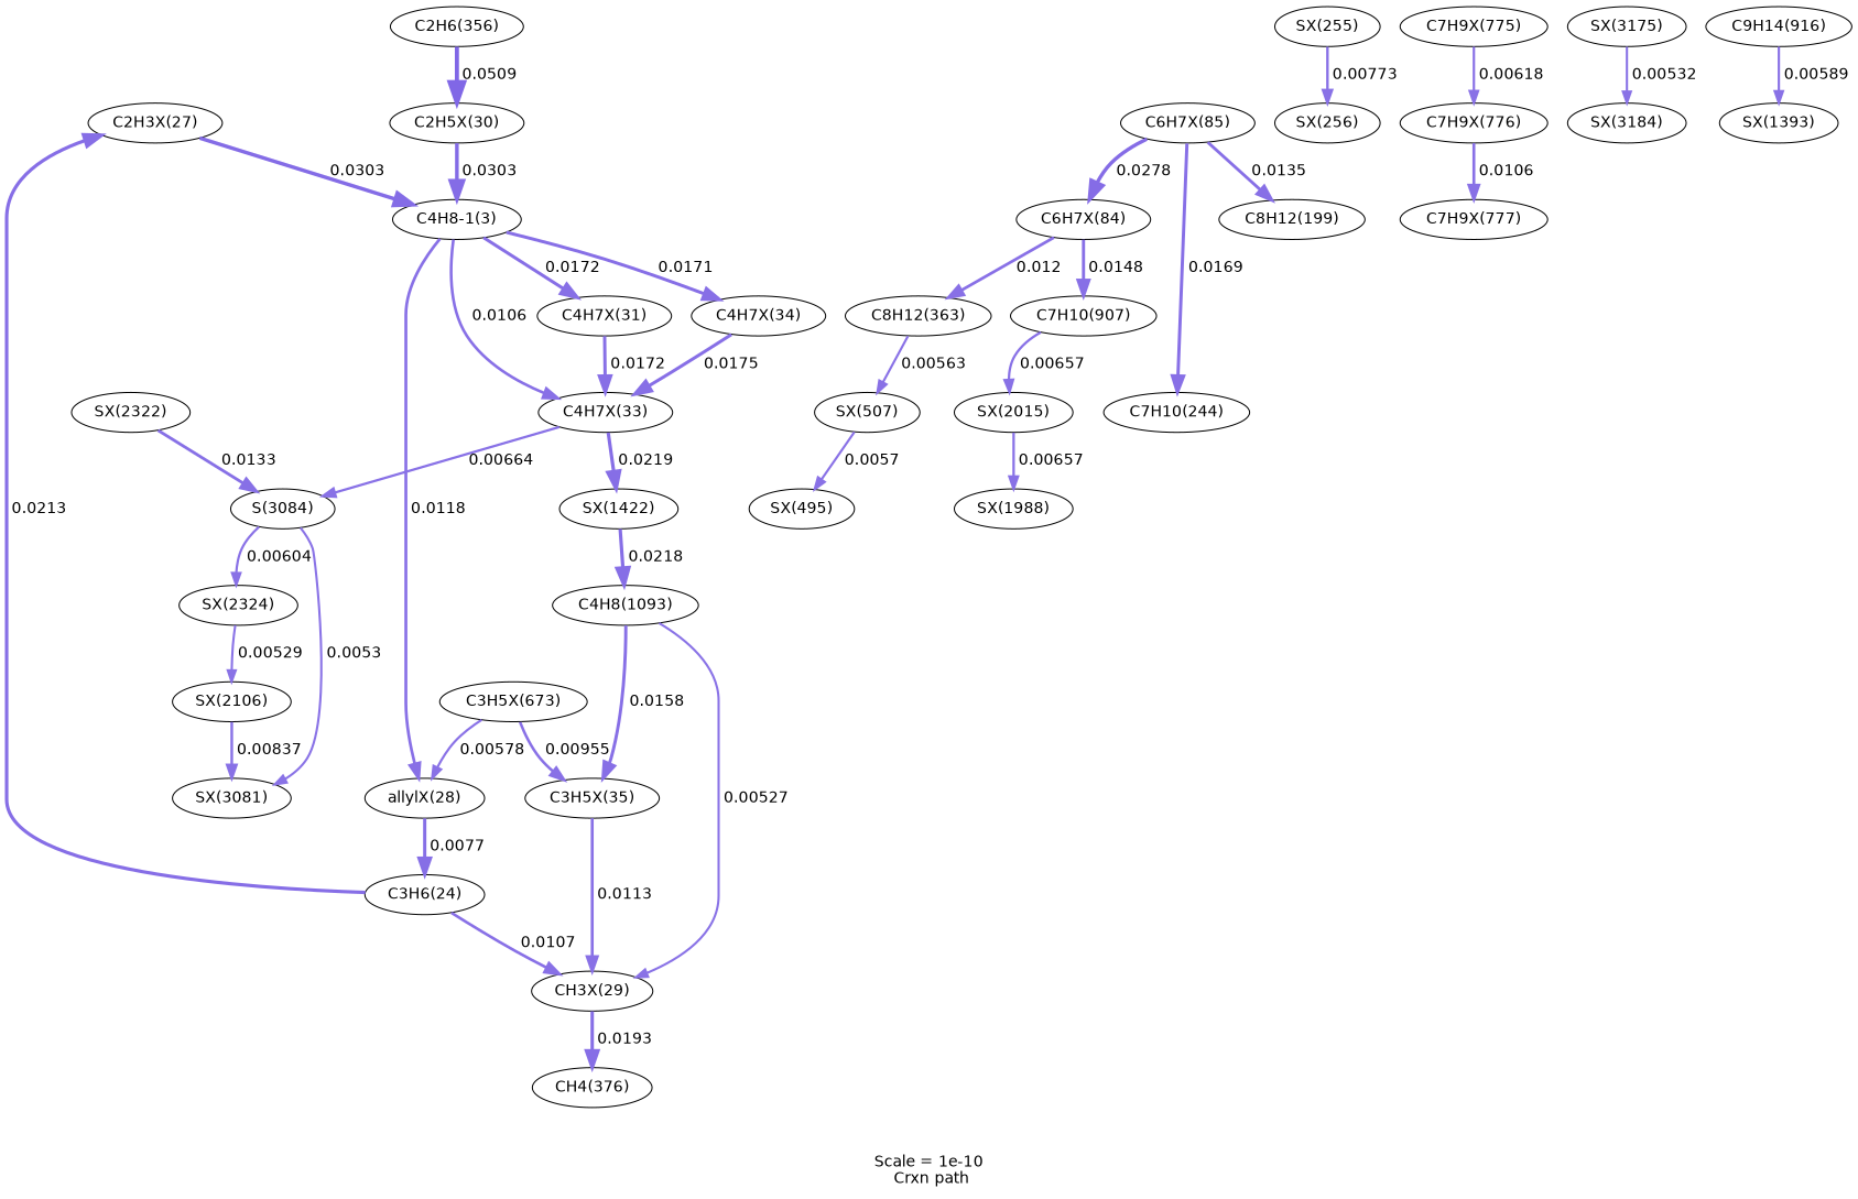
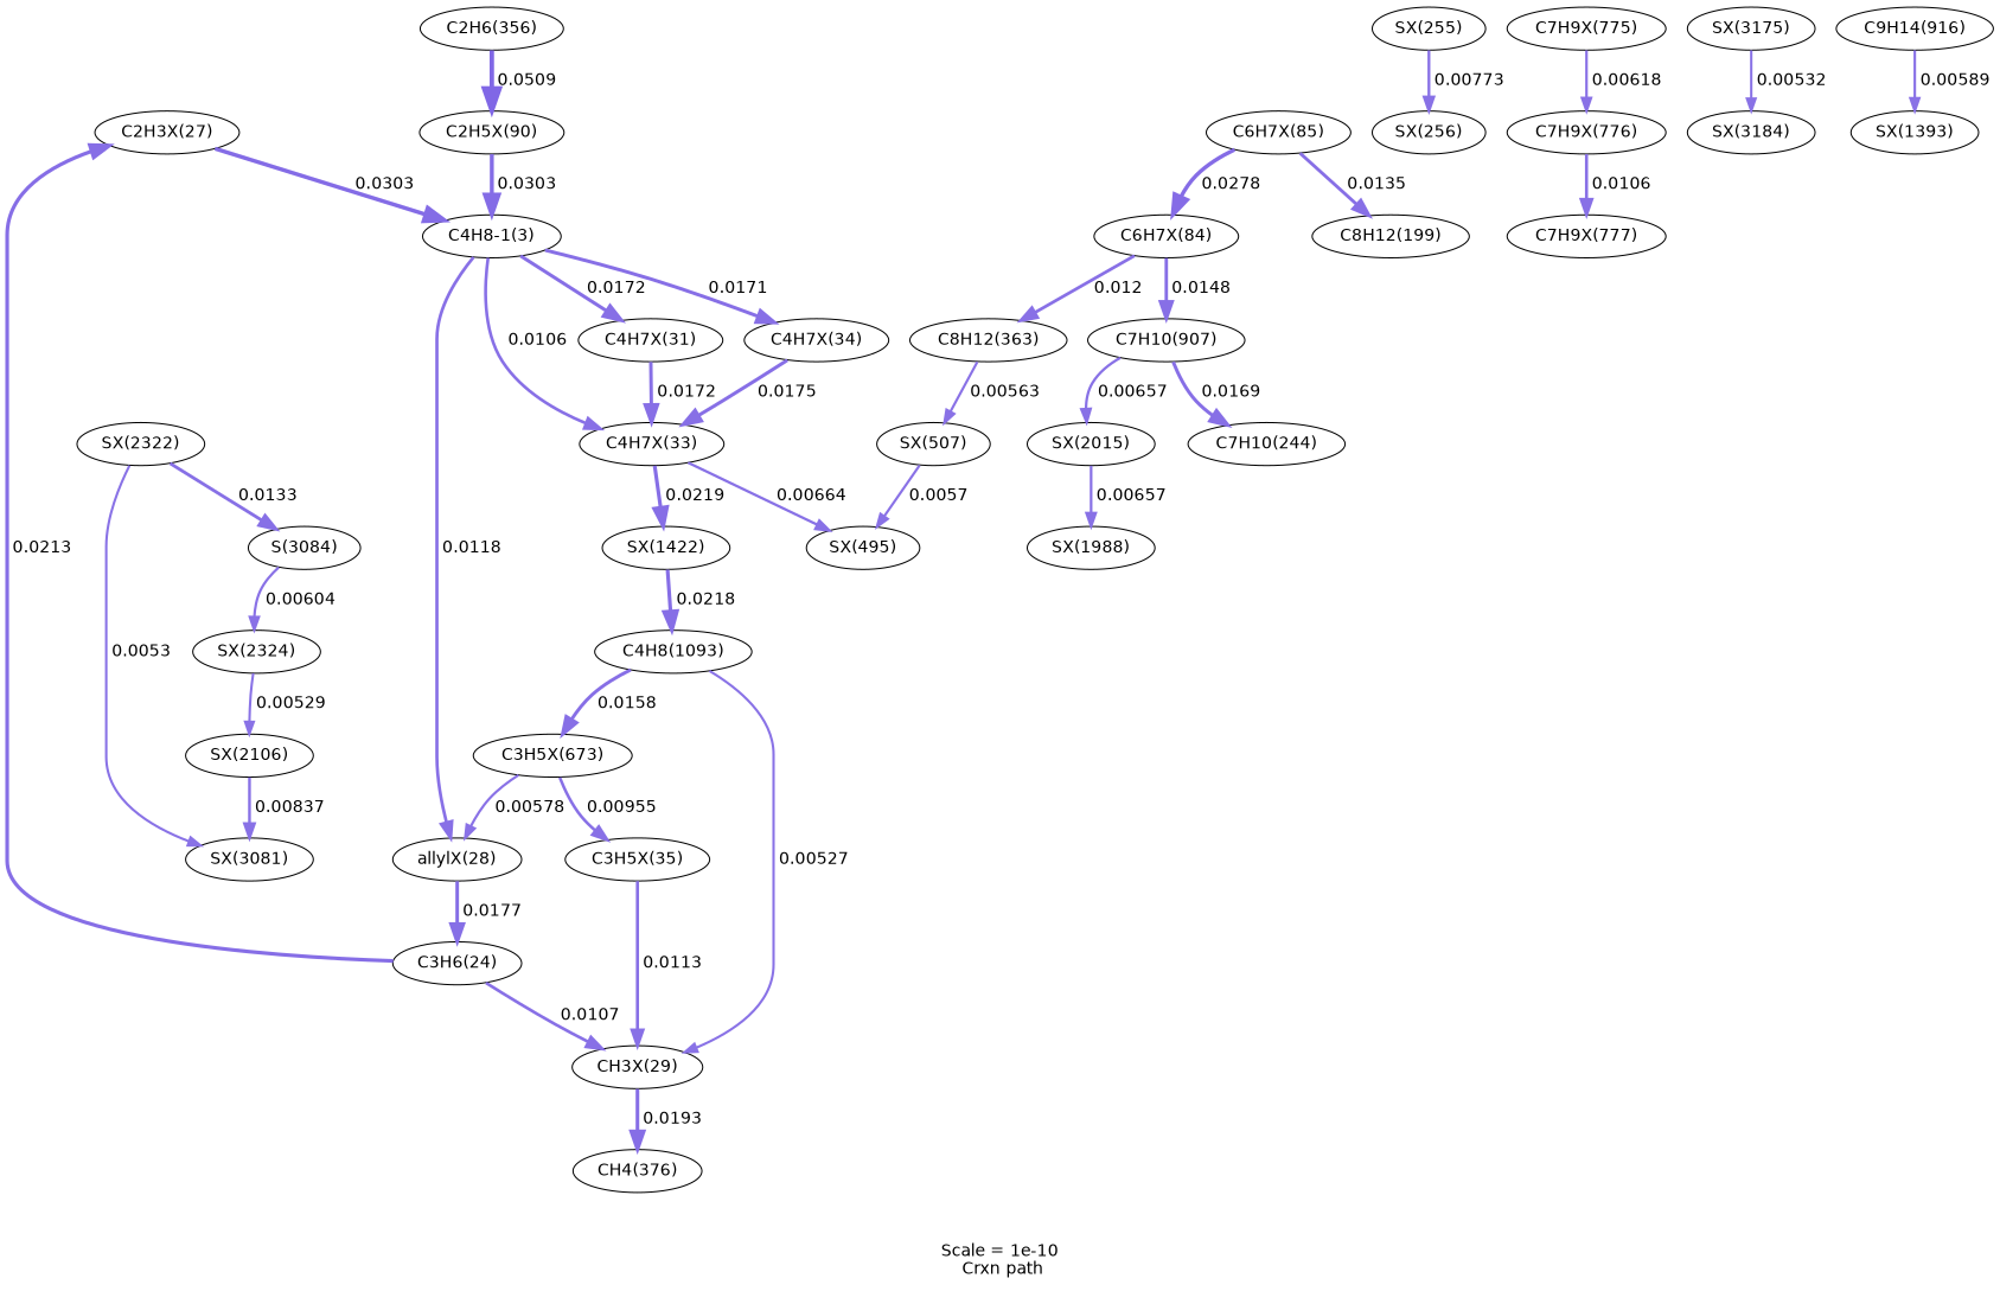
  digraph {
    fontname=Helvetica
    label="Scale = 1e-10\l Crxn path"
    node [fontname=Helvetica]
    edge [arrowsize=1.02 color="0.7, 0.506, 0.9" fontname=Helvetica style="setlinewidth(2.57)"]
    n1 [label="C2H3X(27)"]
    n2 [label="C4H8-1(3)"]
    n3 [label="allylX(28)"]
    n4 [label="C4H7X(33)"]
    n5 [label="C4H7X(31)"]
    n6 [label="C4H7X(34)"]
    n7 [label="C3H6(24)"]
    n8 [label="S(3084)"]
    n9 [label="SX(1422)"]
    n10 [label="CH3X(29)"]
    n11 [label="CH4(376)"]
    n12 [label="C6H7X(85)"]
    n13 [label="C6H7X(84)"]
    n14 [label="C8H12(199)"]
    n15 [label="C7H10(244)"]
    n16 [label="C8H12(363)"]
    n17 [label="C7H10(907)"]
    n18 [label="SX(507)"]
    n19 [label="SX(2015)"]
    n20 [label="SX(495)"]
    n21 [label="SX(1988)"]
-   n22 [label="C2H5X(30)"]
+   n22 [label="C2H5X(90)"]
    n23 [label="SX(3081)"]
    n24 [label="SX(2324)"]
    n25 [label="C4H8(1093)"]
    n26 [label="C2H6(356)"]
    n27 [label="SX(255)"]
    n28 [label="SX(256)"]
    n29 [label="C3H5X(673)"]
    n30 [label="C3H5X(35)"]
    n31 [label="SX(2106)"]
    n32 [label="SX(2322)"]
    n33 [label="C7H9X(776)"]
    n34 [label="C7H9X(777)"]
    n35 [label="C7H9X(775)"]
    n36 [label="SX(3175)"]
    n37 [label="SX(3184)"]
    n38 [label="C9H14(916)"]
    n39 [label="SX(1393)"]
    n1 -> n2 [arrowsize=1.68 color="0.7, 0.53, 0.9" label=" 0.0303" style="setlinewidth(3.36)"]
    n2 -> n3 [arrowsize=1.32 color="0.7, 0.512, 0.9" label=" 0.0118" style="setlinewidth(2.65)"]
    n2 -> n4 [arrowsize=1.28 color="0.7, 0.511, 0.9" label=" 0.0106"]
    n2 -> n5 [arrowsize=1.47 color="0.7, 0.517, 0.9" label=" 0.0172" style="setlinewidth(2.93)"]
    n2 -> n6 [arrowsize=1.46 color="0.7, 0.517, 0.9" label=" 0.0171" style="setlinewidth(2.93)"]
-   n3 -> n7 [arrowsize=1.48 color="0.7, 0.518, 0.9" label=" 0.0077" style="setlinewidth(2.95)"]
-   n4 -> n8 [arrowsize=1.11 color="0.7, 0.507, 0.9" label=" 0.00664" style="setlinewidth(2.21)"]
+   n3 -> n7 [arrowsize=1.48 color="0.7, 0.518, 0.9" label=" 0.0177" style="setlinewidth(2.95)"]
+   n4 -> n20 [arrowsize=1.11 color="0.7, 0.507, 0.9" label=" 0.00664" style="setlinewidth(2.21)"]
    n4 -> n9 [arrowsize=1.56 color="0.7, 0.522, 0.9" label=" 0.0219" style="setlinewidth(3.11)"]
    n5 -> n4 [arrowsize=1.47 color="0.7, 0.517, 0.9" label=" 0.0172" style="setlinewidth(2.93)"]
    n6 -> n4 [arrowsize=1.47 color="0.7, 0.517, 0.9" label=" 0.0175" style="setlinewidth(2.94)"]
    n7 -> n1 [arrowsize=1.55 color="0.7, 0.521, 0.9" label=" 0.0213" style="setlinewidth(3.1)"]
    n7 -> n10 [arrowsize=1.29 color="0.7, 0.511, 0.9" label=" 0.0107"]
-   n8 -> n23 [color="0.7, 0.505, 0.9" label=" 0.0053" style="setlinewidth(2.04)"]
+   n32 -> n23 [color="0.7, 0.505, 0.9" label=" 0.0053" style="setlinewidth(2.04)"]
    n8 -> n24 [arrowsize=1.07 label=" 0.00604" style="setlinewidth(2.14)"]
    n9 -> n25 [arrowsize=1.56 color="0.7, 0.522, 0.9" label=" 0.0218" style="setlinewidth(3.11)"]
    n10 -> n11 [arrowsize=1.51 color="0.7, 0.519, 0.9" label=" 0.0193" style="setlinewidth(3.02)"]
    n12 -> n13 [arrowsize=1.65 color="0.7, 0.528, 0.9" label=" 0.0278" style="setlinewidth(3.3)"]
    n12 -> n14 [arrowsize=1.38 color="0.7, 0.514, 0.9" label=" 0.0135" style="setlinewidth(2.75)"]
-   n12 -> n15 [arrowsize=1.46 color="0.7, 0.517, 0.9" label=" 0.0169" style="setlinewidth(2.92)"]
+   n17 -> n15 [arrowsize=1.46 color="0.7, 0.517, 0.9" label=" 0.0169" style="setlinewidth(2.92)"]
    n13 -> n16 [arrowsize=1.33 color="0.7, 0.512, 0.9" label=" 0.012" style="setlinewidth(2.66)"]
    n13 -> n17 [arrowsize=1.41 color="0.7, 0.515, 0.9" label=" 0.0148" style="setlinewidth(2.82)"]
    n16 -> n18 [arrowsize=1.04 label=" 0.00563" style="setlinewidth(2.09)"]
    n17 -> n19 [arrowsize=1.1 color="0.7, 0.507, 0.9" label=" 0.00657" style="setlinewidth(2.21)"]
    n18 -> n20 [arrowsize=1.05 label=" 0.0057" style="setlinewidth(2.1)"]
    n19 -> n21 [arrowsize=1.1 color="0.7, 0.507, 0.9" label=" 0.00657" style="setlinewidth(2.21)"]
    n22 -> n2 [arrowsize=1.68 color="0.7, 0.53, 0.9" label=" 0.0303" style="setlinewidth(3.36)"]
    n24 -> n31 [color="0.7, 0.505, 0.9" label=" 0.00529" style="setlinewidth(2.04)"]
    n25 -> n10 [color="0.7, 0.505, 0.9" label=" 0.00527" style="setlinewidth(2.04)"]
-   n25 -> n30 [arrowsize=1.43 color="0.7, 0.516, 0.9" label=" 0.0158" style="setlinewidth(2.87)"]
+   n25 -> n29 [arrowsize=1.43 color="0.7, 0.516, 0.9" label=" 0.0158" style="setlinewidth(2.87)"]
    n26 -> n22 [arrowsize=1.88 color="0.7, 0.551, 0.9" label=" 0.0509" style="setlinewidth(3.75)"]
    n27 -> n28 [arrowsize=1.16 color="0.7, 0.508, 0.9" label=" 0.00773" style="setlinewidth(2.33)"]
    n29 -> n3 [arrowsize=1.06 label=" 0.00578" style="setlinewidth(2.11)"]
    n29 -> n30 [arrowsize=1.24 color="0.7, 0.51, 0.9" label=" 0.00955" style="setlinewidth(2.49)"]
    n30 -> n10 [arrowsize=1.31 color="0.7, 0.511, 0.9" label=" 0.0113" style="setlinewidth(2.62)"]
    n31 -> n23 [arrowsize=1.19 color="0.7, 0.508, 0.9" label=" 0.00837" style="setlinewidth(2.39)"]
    n32 -> n8 [arrowsize=1.37 color="0.7, 0.513, 0.9" label=" 0.0133" style="setlinewidth(2.74)"]
    n33 -> n34 [arrowsize=1.28 color="0.7, 0.511, 0.9" label=" 0.0106"]
    n35 -> n33 [arrowsize=1.08 label=" 0.00618" style="setlinewidth(2.16)"]
    n36 -> n37 [color="0.7, 0.505, 0.9" label=" 0.00532" style="setlinewidth(2.05)"]
    n38 -> n39 [arrowsize=1.06 label=" 0.00589" style="setlinewidth(2.12)"]
  }
